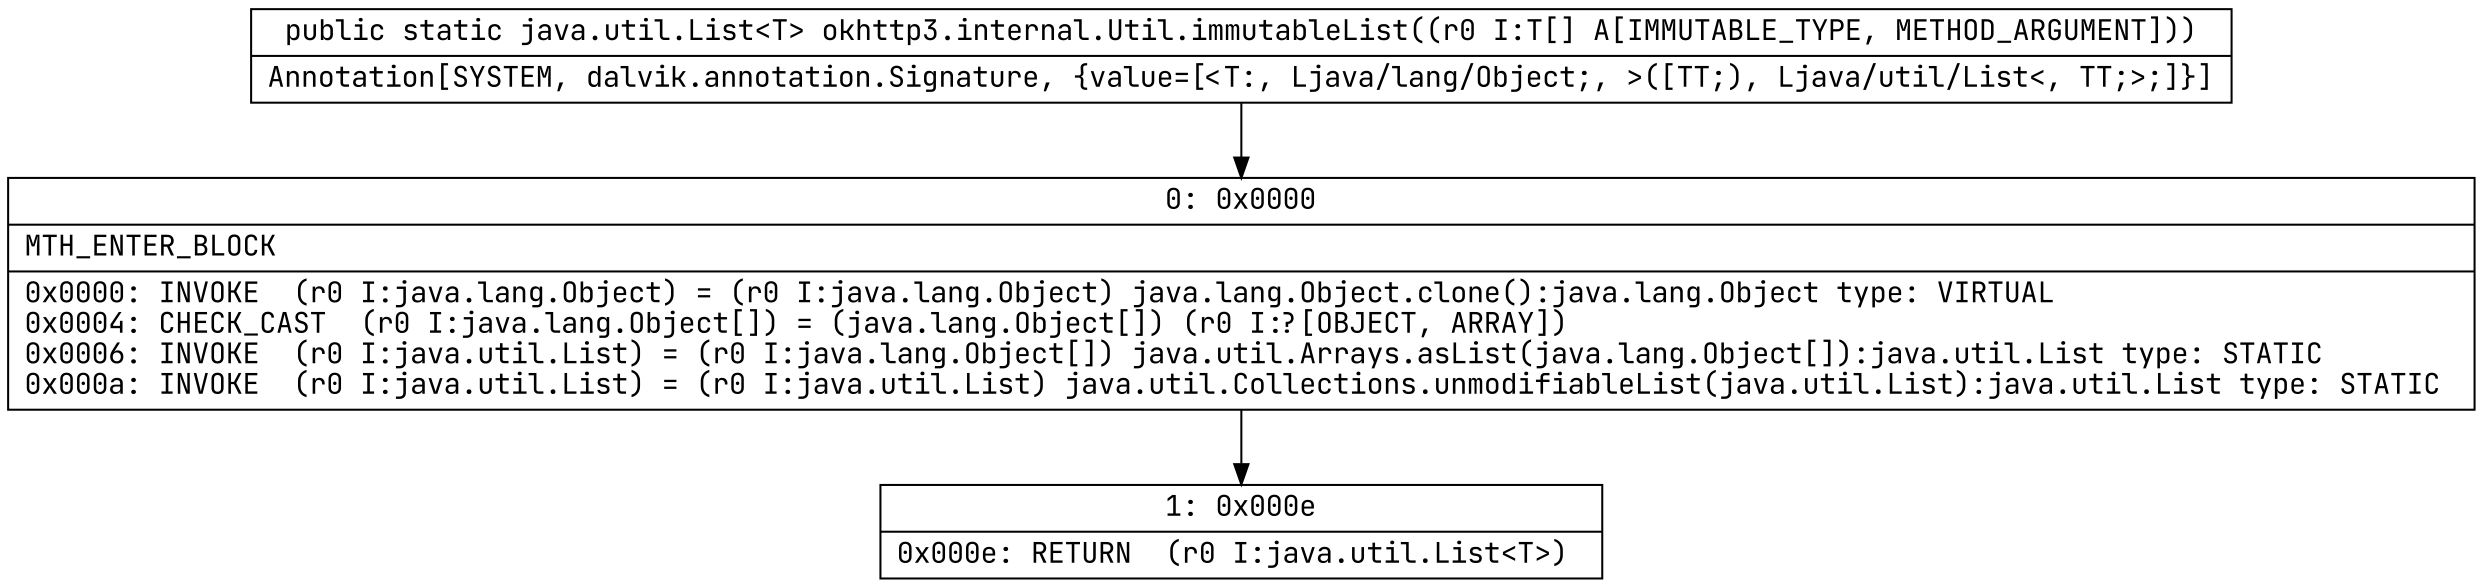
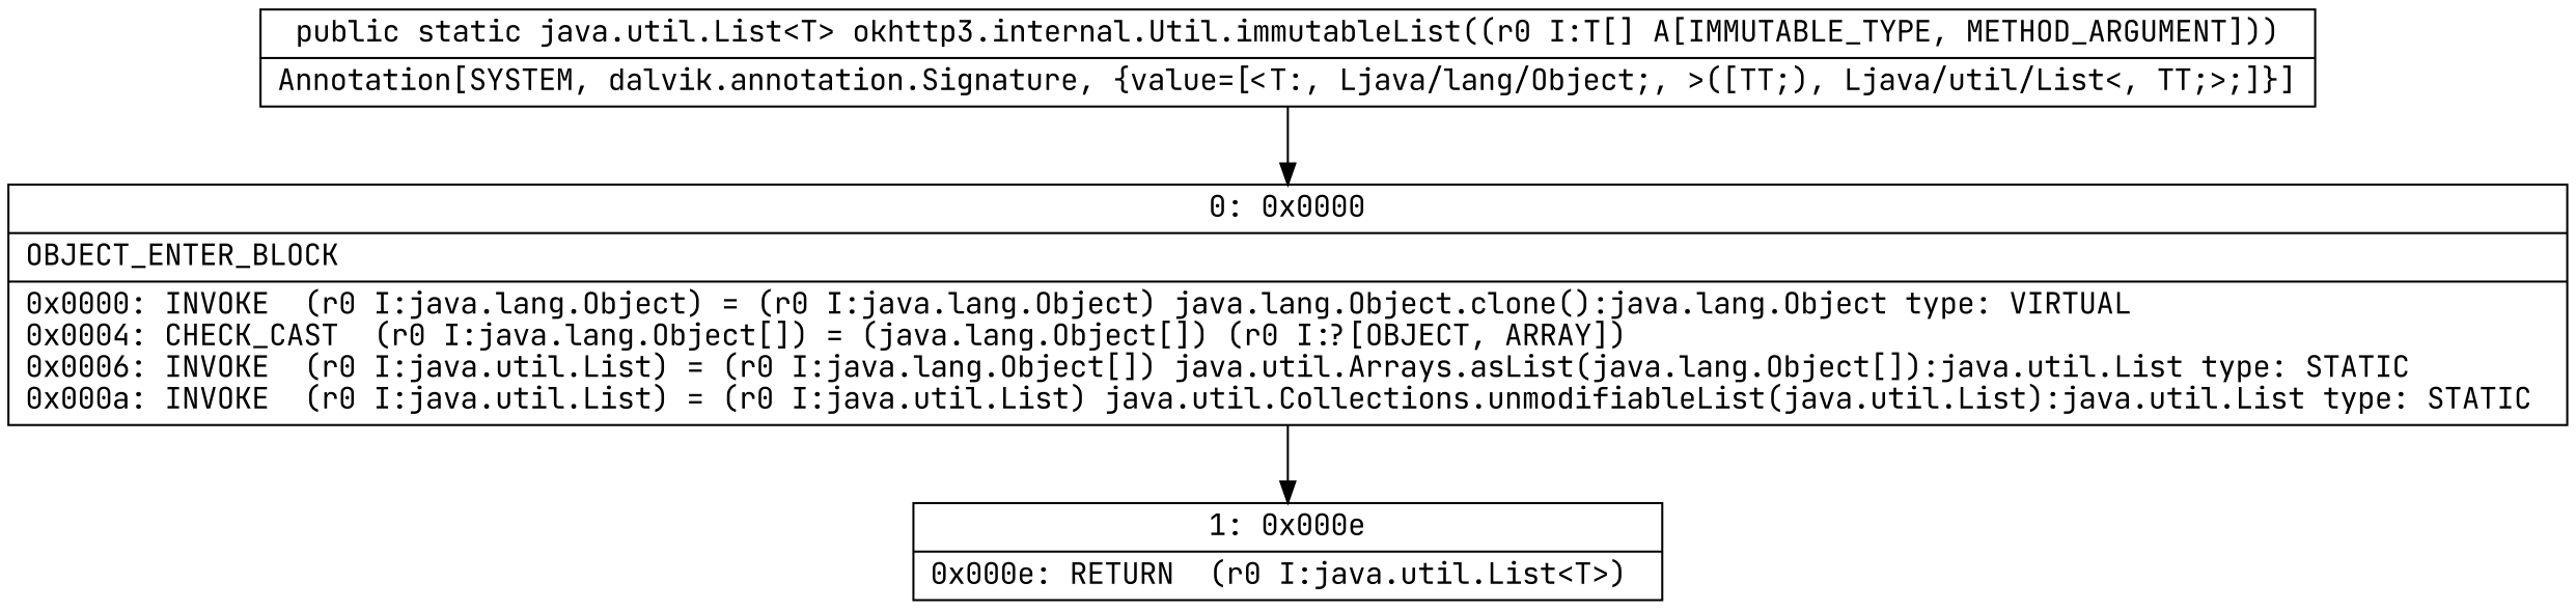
  digraph {
    fontname="JetBrains Mono"
    node [shape=record fontname="JetBrains Mono"]
    edge [fontname="JetBrains Mono"]
-   n1 [label="{0\:\ 0x0000|MTH_ENTER_BLOCK\l|0x0000: INVOKE  (r0 I:java.lang.Object) = (r0 I:java.lang.Object) java.lang.Object.clone():java.lang.Object type: VIRTUAL \l0x0004: CHECK_CAST  (r0 I:java.lang.Object[]) = (java.lang.Object[]) (r0 I:?[OBJECT, ARRAY]) \l0x0006: INVOKE  (r0 I:java.util.List) = (r0 I:java.lang.Object[]) java.util.Arrays.asList(java.lang.Object[]):java.util.List type: STATIC \l0x000a: INVOKE  (r0 I:java.util.List) = (r0 I:java.util.List) java.util.Collections.unmodifiableList(java.util.List):java.util.List type: STATIC \l}"]
+   n1 [label="{0\:\ 0x0000|OBJECT_ENTER_BLOCK\l|0x0000: INVOKE  (r0 I:java.lang.Object) = (r0 I:java.lang.Object) java.lang.Object.clone():java.lang.Object type: VIRTUAL \l0x0004: CHECK_CAST  (r0 I:java.lang.Object[]) = (java.lang.Object[]) (r0 I:?[OBJECT, ARRAY]) \l0x0006: INVOKE  (r0 I:java.util.List) = (r0 I:java.lang.Object[]) java.util.Arrays.asList(java.lang.Object[]):java.util.List type: STATIC \l0x000a: INVOKE  (r0 I:java.util.List) = (r0 I:java.util.List) java.util.Collections.unmodifiableList(java.util.List):java.util.List type: STATIC \l}"]
    n2 [label="{1\:\ 0x000e|0x000e: RETURN  (r0 I:java.util.List\<T\>) \l}"]
    n3 [label="{public static java.util.List\<T\> okhttp3.internal.Util.immutableList((r0 I:T[] A[IMMUTABLE_TYPE, METHOD_ARGUMENT]))  | Annotation[SYSTEM, dalvik.annotation.Signature, \{value=[\<T:, Ljava\/lang\/Object;, \>([TT;), Ljava\/util\/List\<, TT;\>;]\}]\l}"]
    n1 -> n2
    n3 -> n1
  }
